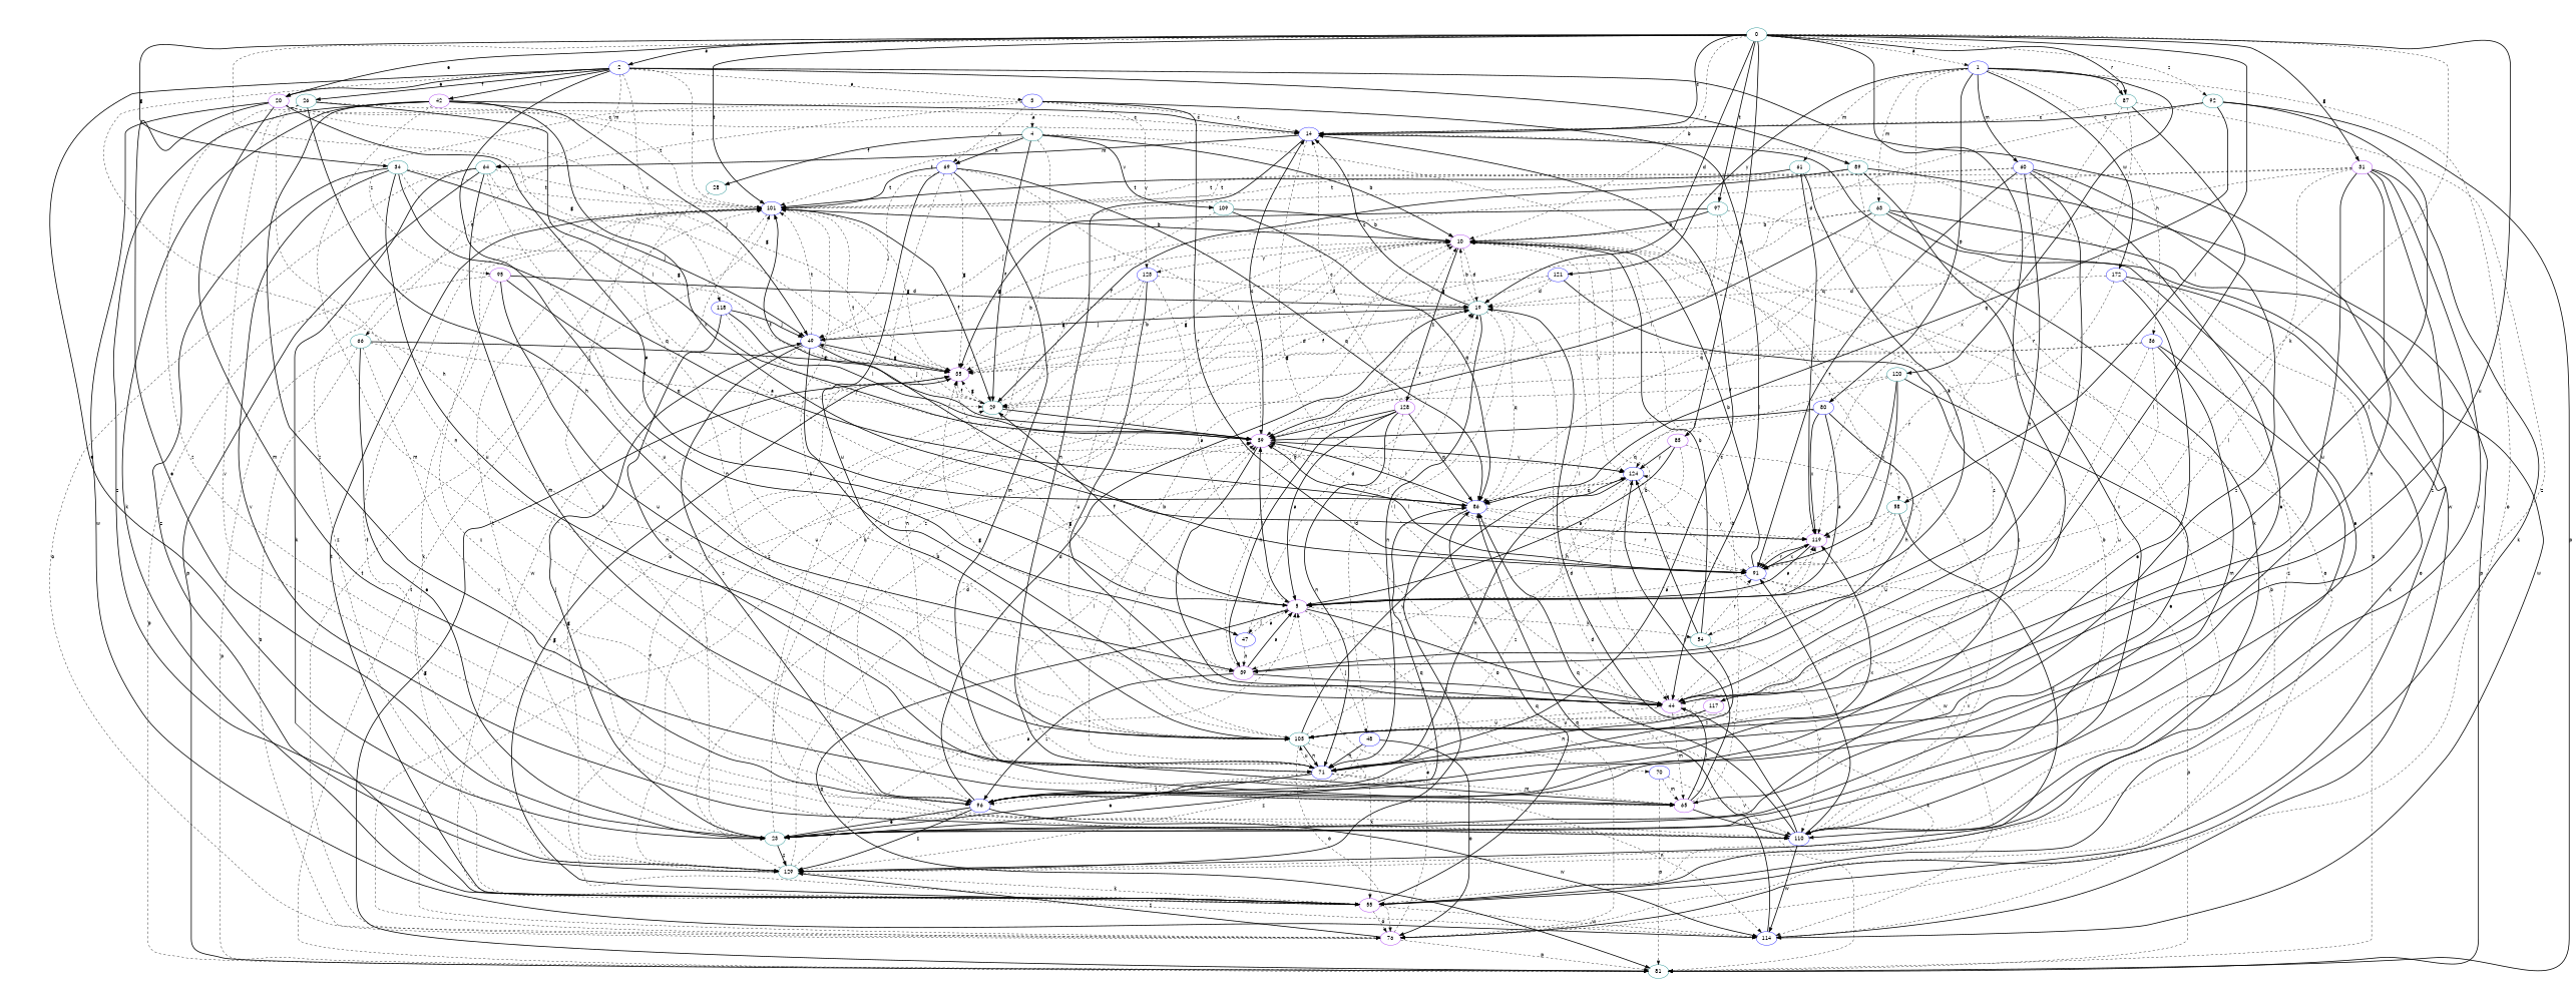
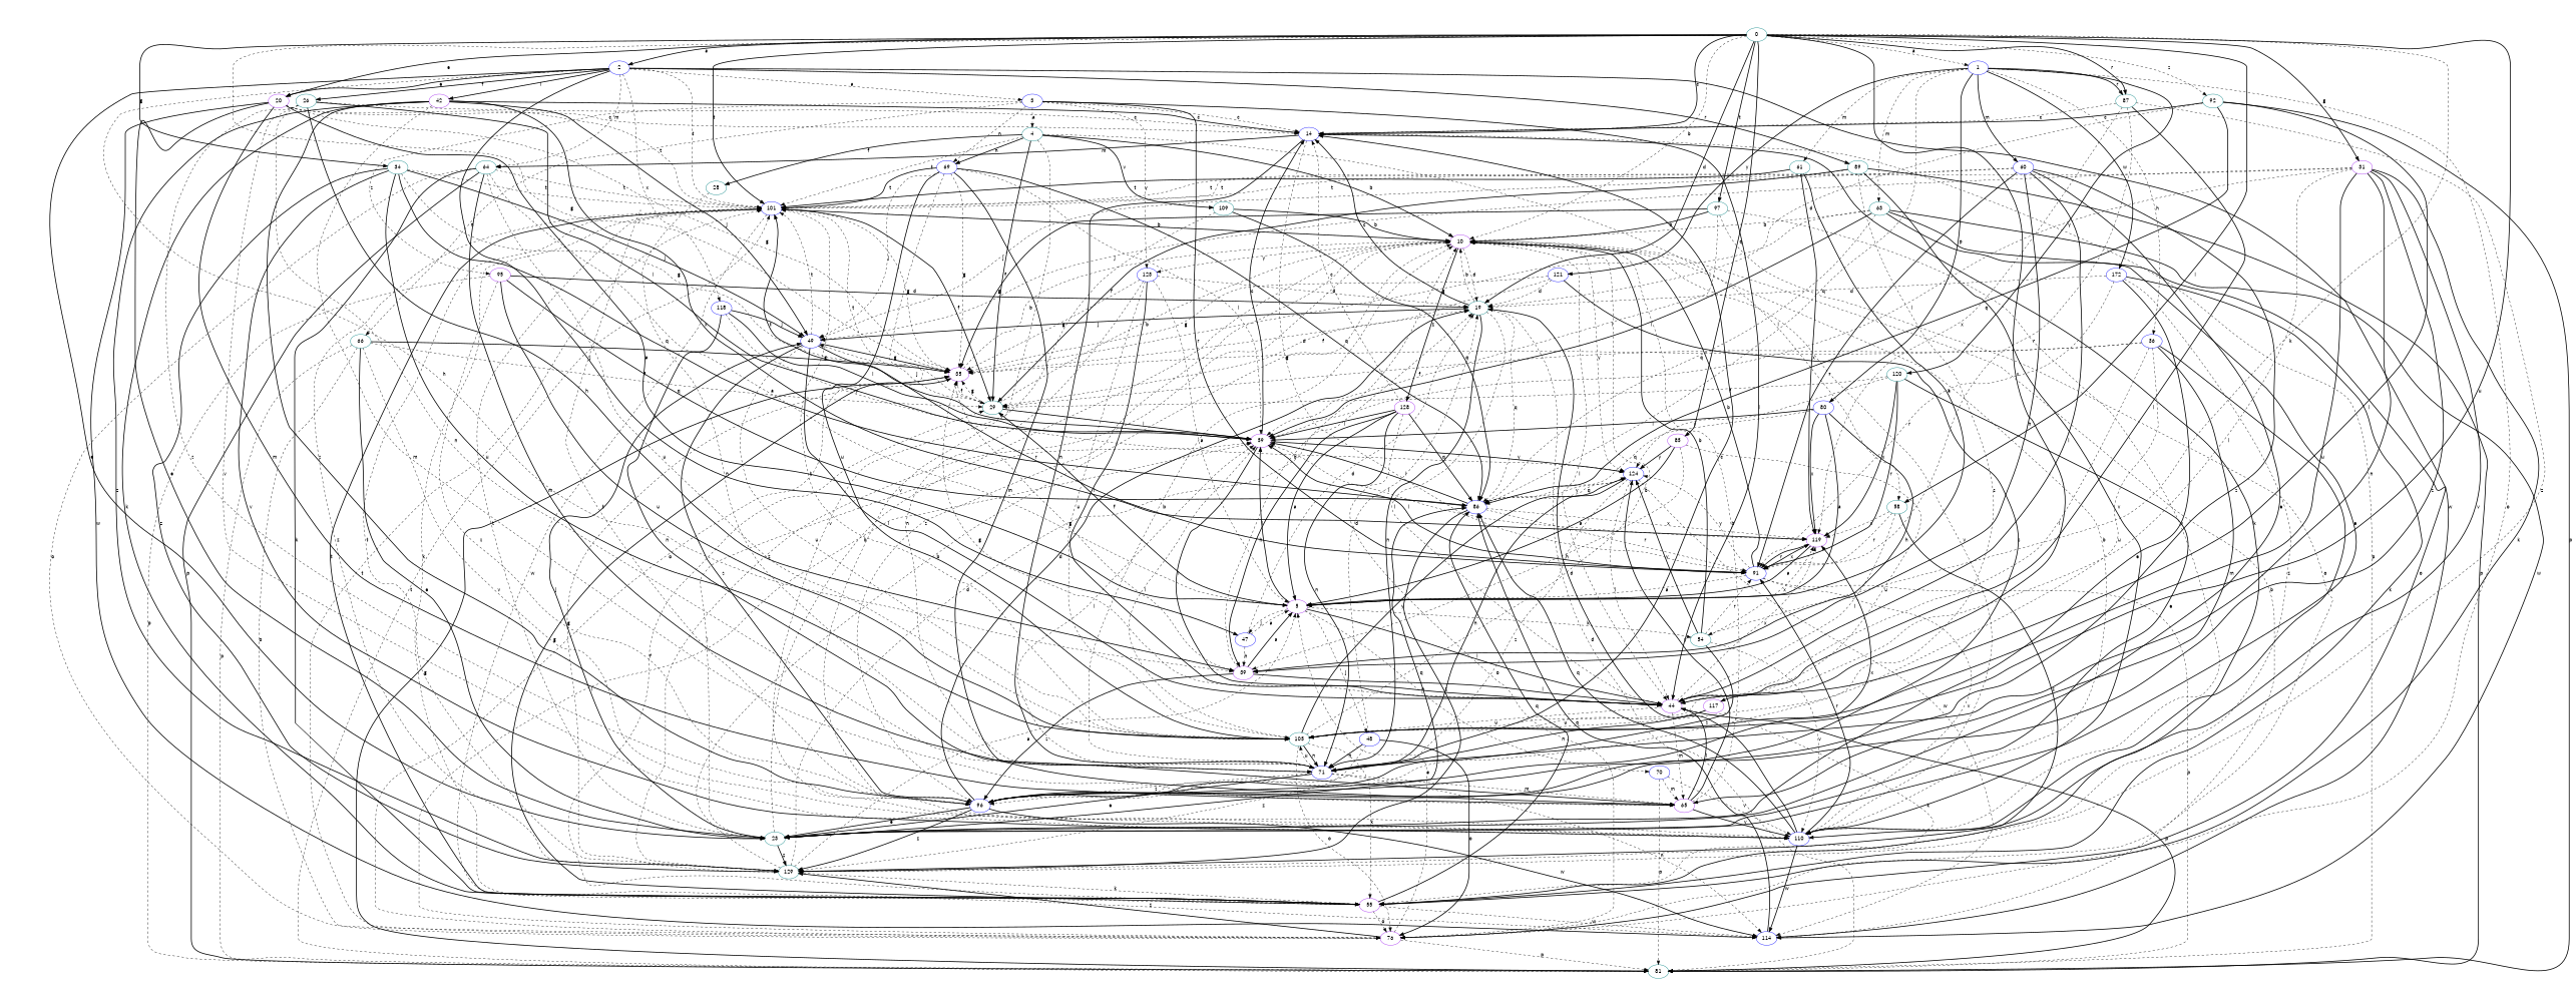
  strict digraph {
    fontname=Lato
    node [color=blue fontname=Lato]
    edge [fontname=Lato style=dashed]
    0 [color=teal]
    1
    2
    10 [color=purple]
    14
    19 [color=teal]
    20 [color=purple]
    31 [color=purple]
    34 [color=teal]
    35 [color=purple]
    54 [color=teal]
    58 [color=teal]
    85 [color=purple]
    87 [color=teal]
    92 [color=teal]
    97 [color=teal]
    101
    105 [color=teal]
    117 [color=purple]
    36
    60
    61 [color=teal]
    63 [color=teal]
    76 [color=purple]
    80
    86
    n27 [label=172]
    120 [color=teal]
    121
    3
    23 [color=teal]
    26 [color=teal]
    39 [color=purple]
    42 [color=purple]
    47
    64 [color=teal]
    89 [color=teal]
    114
    118
    44 [color=purple]
    123
    110
    96
    124
    128 [color=purple]
    129 [color=teal]
    91
    55 [color=purple]
    71
    81 [color=teal]
    49
    5 [color=purple]
    65 [color=purple]
    59 [color=purple]
    29 [color=teal]
    119 [color=purple]
    4 [color=teal]
    66 [color=teal]
    69
    95 [color=purple]
    28 [color=teal]
    109 [color=teal]
    48
    70
    0 -> 1 [label=a]
    0 -> 2 [label=a style=bold]
    0 -> 10 [label=b]
    0 -> 14 [label=c style=bold]
    0 -> 19 [label=d style=bold]
    0 -> 20 [label=e style=bold]
    0 -> 31 [label=g style=bold]
    0 -> 34 [label=g style=bold]
    0 -> 35 [label=g]
    0 -> 54 [label=k]
    0 -> 58 [label=l style=bold]
    0 -> 85 [label=q style=bold]
    0 -> 87 [label=r style=bold]
    0 -> 92 [label=s]
    0 -> 97 [label=t style=bold]
    0 -> 101 [label=t style=bold]
    0 -> 105 [label=u style=bold]
    0 -> 117 [label=x style=bold]
    1 -> 87 [label=r style=bold]
    1 -> 36 [label=h]
    1 -> 60 [label=m style=bold]
    1 -> 61 [label=m]
    1 -> 63 [label=m]
    1 -> 76 [label=o]
    1 -> 80 [label=p style=bold]
    1 -> 86 [label=q]
    1 -> n27 [label=w style=bold]
    1 -> 120 [label=y style=bold]
    1 -> 121 [label=y style=bold]
    2 -> 20 [label=e style=bold]
    2 -> 101 [label=t]
    2 -> 3 [label=a]
    2 -> 23 [label=e style=bold]
    2 -> 26 [label=f style=bold]
    2 -> 39 [label=h]
    2 -> 42 [label=i style=bold]
    2 -> 47 [label=j style=bold]
    2 -> 64 [label=m]
    2 -> 89 [label=r style=bold]
    2 -> 114 [label=w style=bold]
    2 -> 118 [label=x]
    10 -> 19 [label=d]
    10 -> 44 [label=i]
    10 -> 123 [label=y]
    10 -> 110 [label=v]
    10 -> 96 [label=s]
    10 -> 124 [label=y]
    10 -> 128 [label=z style=bold]
    10 -> 129 [label=z]
    14 -> 64 [label=m style=bold]
    14 -> 91 [label=r]
    14 -> 55 [label=k style=bold]
    14 -> 71 [label=n style=bold]
    14 -> 81 [label=p]
    19 -> 10 [label=b]
    19 -> 14 [label=c style=bold]
    19 -> 86 [label=q]
    19 -> 44 [label=i]
    19 -> 71 [label=n style=bold]
    19 -> 49 [label=j style=bold]
    20 -> 14 [label=c]
    20 -> 35 [label=g]
    20 -> 101 [label=t]
    20 -> 23 [label=e style=bold]
    20 -> 114 [label=w style=bold]
    20 -> 5 [label=a style=bold]
    20 -> 65 [label=m style=bold]
    31 -> 101 [label=t]
    31 -> 105 [label=u style=bold]
    31 -> 44 [label=i]
    31 -> 110 [label=v style=bold]
    31 -> 96 [label=s style=bold]
    31 -> 55 [label=k style=bold]
    31 -> 71 [label=n style=bold]
    31 -> 49 [label=j]
    31 -> 59 [label=l]
    34 -> 35 [label=g]
    34 -> 101 [label=t]
    34 -> 105 [label=u style=bold]
    34 -> 86 [label=q style=bold]
    34 -> 110 [label=v style=bold]
    34 -> 129 [label=z style=bold]
    34 -> 49 [label=j style=bold]
    35 -> 10 [label=b]
    35 -> 19 [label=d]
    35 -> 29 [label=f]
    54 -> 10 [label=b style=bold]
    54 -> 110 [label=v]
    54 -> 96 [label=s style=bold]
    54 -> 124 [label=y style=bold]
    54 -> 91 [label=r]
    54 -> 119 [label=x]
    58 -> 44 [label=i]
    58 -> 129 [label=z style=bold]
    58 -> 91 [label=r]
    58 -> 119 [label=x]
    85 -> 105 [label=u]
    85 -> 39 [label=h]
    85 -> 124 [label=y style=bold]
    85 -> 5 [label=a style=bold]
    87 -> 14 [label=c]
    87 -> 44 [label=i style=bold]
    87 -> 129 [label=z]
    87 -> 91 [label=r]
    87 -> 119 [label=x]
    92 -> 14 [label=c style=bold]
    92 -> 19 [label=d]
    92 -> 86 [label=q style=bold]
    92 -> 44 [label=i style=bold]
    92 -> 81 [label=p style=bold]
    97 -> 10 [label=b style=bold]
    97 -> 35 [label=g style=bold]
    97 -> 76 [label=o]
    97 -> 110 [label=v]
    97 -> 59 [label=l]
    101 -> 10 [label=b style=bold]
    101 -> 35 [label=g]
    101 -> 114 [label=w]
    101 -> 129 [label=z]
    101 -> 55 [label=k]
    101 -> 29 [label=f style=bold]
    105 -> 10 [label=b]
    105 -> 101 [label=t]
    105 -> 76 [label=o]
    105 -> 124 [label=y style=bold]
    105 -> 55 [label=k]
    105 -> 71 [label=n style=bold]
    105 -> 59 [label=l]
    117 -> 105 [label=u]
    117 -> 71 [label=n style=bold]
    36 -> 35 [label=g]
    36 -> 105 [label=u]
    36 -> 44 [label=i]
    36 -> 110 [label=v style=bold]
    36 -> 65 [label=m style=bold]
    36 -> 29 [label=f]
    60 -> 101 [label=t]
    60 -> 23 [label=e style=bold]
    60 -> 39 [label=h style=bold]
    60 -> 44 [label=i style=bold]
    60 -> 96 [label=s style=bold]
    60 -> 91 [label=r style=bold]
    60 -> 49 [label=j]
    61 -> 101 [label=t style=bold]
    61 -> 5 [label=a style=bold]
    61 -> 119 [label=x style=bold]
    63 -> 10 [label=b]
    63 -> 35 [label=g]
    63 -> 76 [label=o style=bold]
    63 -> 86 [label=q]
    63 -> 23 [label=e style=bold]
    63 -> 114 [label=w style=bold]
    63 -> 59 [label=l style=bold]
    76 -> 101 [label=t]
    76 -> 129 [label=z style=bold]
    76 -> 81 [label=p]
    76 -> 5 [label=a]
    76 -> 59 [label=l]
    80 -> 86 [label=q]
    80 -> 39 [label=h style=bold]
    80 -> 5 [label=a style=bold]
    80 -> 59 [label=l style=bold]
    80 -> 119 [label=x style=bold]
    86 -> 124 [label=y]
    86 -> 129 [label=z style=bold]
    86 -> 91 [label=r]
    86 -> 59 [label=l style=bold]
    86 -> 119 [label=x]
    n27 -> 19 [label=d]
    n27 -> 23 [label=e style=bold]
    n27 -> 129 [label=z]
    n27 -> 91 [label=r]
    n27 -> 55 [label=k style=bold]
    120 -> 23 [label=e style=bold]
    120 -> 124 [label=y]
    120 -> 91 [label=r style=bold]
    120 -> 29 [label=f]
    120 -> 119 [label=x style=bold]
    121 -> 19 [label=d]
    121 -> 35 [label=g]
    121 -> 96 [label=s style=bold]
    121 -> 29 [label=f]
    3 -> 14 [label=c]
    3 -> 44 [label=i style=bold]
    3 -> 123 [label=y]
    3 -> 91 [label=r style=bold]
    3 -> 4 [label=a]
    3 -> 66 [label=n]
    3 -> 69 [label=n]
    3 -> 95 [label=s]
    23 -> 10 [label=b]
    23 -> 101 [label=t]
    23 -> 86 [label=q style=bold]
    23 -> 129 [label=z style=bold]
    23 -> 49 [label=j style=bold]
    23 -> 59 [label=l]
    26 -> 14 [label=c]
    26 -> 39 [label=h style=bold]
    26 -> 110 [label=v]
    26 -> 96 [label=s]
    26 -> 71 [label=n]
    26 -> 59 [label=l style=bold]
    39 -> 10 [label=b]
    39 -> 35 [label=g]
    39 -> 44 [label=i style=bold]
    39 -> 96 [label=s style=bold]
    39 -> 5 [label=a style=bold]
    42 -> 14 [label=c style=bold]
    42 -> 96 [label=s style=bold]
    42 -> 129 [label=z style=bold]
    42 -> 55 [label=k style=bold]
    42 -> 49 [label=j style=bold]
    42 -> 65 [label=m]
    42 -> 119 [label=x style=bold]
    47 -> 19 [label=d]
    47 -> 39 [label=h]
    47 -> 5 [label=a]
    64 -> 101 [label=t]
    64 -> 105 [label=u]
    64 -> 76 [label=o]
    64 -> 55 [label=k style=bold]
    64 -> 81 [label=p style=bold]
    64 -> 5 [label=a]
    64 -> 65 [label=m style=bold]
    89 -> 101 [label=t]
    89 -> 110 [label=v style=bold]
    89 -> 96 [label=s]
    89 -> 81 [label=p style=bold]
    89 -> 29 [label=f style=bold]
    114 -> 10 [label=b]
    114 -> 86 [label=q style=bold]
    118 -> 124 [label=y]
    118 -> 71 [label=n style=bold]
    118 -> 49 [label=j style=bold]
    118 -> 59 [label=l style=bold]
    44 -> 35 [label=g]
    44 -> 105 [label=u]
    44 -> 55 [label=k]
-   5 -> 81 [label=p style=bold]
+   44 -> 81 [label=p style=bold]
    44 -> 65 [label=m]
    44 -> 119 [label=x]
    123 -> 19 [label=d]
    123 -> 35 [label=g]
    123 -> 105 [label=u]
    123 -> 44 [label=i style=bold]
    123 -> 71 [label=n]
    123 -> 5 [label=a]
    110 -> 10 [label=b]
    110 -> 19 [label=d style=bold]
    110 -> 86 [label=q style=bold]
    110 -> 114 [label=w style=bold]
    110 -> 91 [label=r style=bold]
    96 -> 19 [label=d style=bold]
    96 -> 101 [label=t]
    96 -> 23 [label=e style=bold]
    96 -> 114 [label=w style=bold]
    96 -> 129 [label=z style=bold]
    96 -> 119 [label=x style=bold]
    124 -> 86 [label=q]
    124 -> 114 [label=w]
    124 -> 44 [label=i]
    124 -> 96 [label=s]
    124 -> 71 [label=n style=bold]
    128 -> 14 [label=c]
    128 -> 76 [label=o]
    128 -> 86 [label=q style=bold]
    128 -> 39 [label=h style=bold]
    128 -> 71 [label=n style=bold]
    128 -> 5 [label=a style=bold]
    128 -> 59 [label=l style=bold]
    129 -> 10 [label=b]
    129 -> 19 [label=d]
    129 -> 35 [label=g]
    129 -> 101 [label=t]
    129 -> 55 [label=k]
    129 -> 5 [label=a]
    91 -> 10 [label=b style=bold]
    91 -> 110 [label=v]
    91 -> 124 [label=y]
    91 -> 81 [label=p]
    91 -> 5 [label=a]
    91 -> 59 [label=l style=bold]
    91 -> 119 [label=x style=bold]
    55 -> 35 [label=g style=bold]
    55 -> 101 [label=t style=bold]
    55 -> 76 [label=o]
    55 -> 86 [label=q style=bold]
    55 -> 114 [label=w]
    55 -> 29 [label=f]
    71 -> 10 [label=b]
    71 -> 14 [label=c style=bold]
    71 -> 105 [label=u]
    71 -> 23 [label=e style=bold]
    71 -> 114 [label=n]
    71 -> 96 [label=s]
    71 -> 65 [label=m]
    71 -> 59 [label=l]
    81 -> 19 [label=d]
    81 -> 35 [label=g style=bold]
    81 -> 101 [label=t]
    49 -> 35 [label=g style=bold]
    49 -> 101 [label=t]
    49 -> 105 [label=u]
    49 -> 44 [label=i style=bold]
    49 -> 96 [label=s style=bold]
    49 -> 91 [label=r style=bold]
    5 -> 54 [label=k]
    5 -> 47 [label=j]
    5 -> 44 [label=i style=bold]
    5 -> 59 [label=l style=bold]
    5 -> 29 [label=f style=bold]
    5 -> 48 [label=j]
    5 -> 70 [label=n]
    65 -> 10 [label=b]
    65 -> 44 [label=i style=bold]
    65 -> 110 [label=v style=bold]
    65 -> 124 [label=y style=bold]
    59 -> 14 [label=c style=bold]
    59 -> 101 [label=t style=bold]
    59 -> 44 [label=i style=bold]
    59 -> 124 [label=y style=bold]
    29 -> 10 [label=b]
    29 -> 35 [label=g]
    29 -> 101 [label=t]
    29 -> 49 [label=j]
    29 -> 59 [label=l style=bold]
    119 -> 91 [label=r style=bold]
    119 -> 5 [label=a style=bold]
    119 -> 59 [label=l]
    4 -> 10 [label=b style=bold]
    4 -> 58 [label=l]
    4 -> 101 [label=t]
    4 -> 110 [label=v]
    4 -> 29 [label=f style=bold]
    4 -> 69 [label=n style=bold]
    4 -> 28 [label=f style=bold]
    4 -> 109 [label=v style=bold]
    66 -> 35 [label=g style=bold]
    66 -> 76 [label=o]
    66 -> 23 [label=e style=bold]
    66 -> 110 [label=v]
    66 -> 81 [label=p]
    66 -> 29 [label=f]
    69 -> 35 [label=g]
    69 -> 101 [label=t style=bold]
    69 -> 105 [label=u style=bold]
    69 -> 76 [label=o]
    69 -> 86 [label=q style=bold]
    69 -> 49 [label=j]
    69 -> 65 [label=m style=bold]
    69 -> 59 [label=l]
    95 -> 19 [label=d style=bold]
    95 -> 105 [label=u style=bold]
    95 -> 86 [label=q style=bold]
    95 -> 96 [label=s]
    95 -> 81 [label=p]
    28 -> 71 [label=n]
    109 -> 10 [label=b style=bold]
    109 -> 86 [label=q style=bold]
    109 -> 110 [label=v]
    48 -> 19 [label=d]
    48 -> 76 [label=o style=bold]
    48 -> 129 [label=z]
    48 -> 71 [label=n style=bold]
    70 -> 110 [label=v]
    70 -> 81 [label=p]
    70 -> 65 [label=m]
  }
